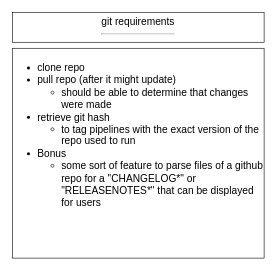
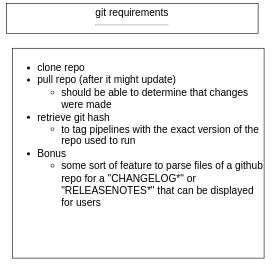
  <mxCell id="0" />
  <mxCell id="1" parent="0" />
- <mxCell id="2" value="git requirements&lt;br&gt;&lt;hr&gt;" style="whiteSpace=wrap;html=1;fontSize=17;align=center;verticalAlign=top;" vertex="1" parent="1"><mxGeometry x="20" y="20" width="420" height="50" as="geometry" /></mxCell>
+ <mxCell id="2" value="git requirements&lt;br&gt;&lt;hr&gt;" style="whiteSpace=wrap;html=1;fontSize=17;align=center;verticalAlign=top;" vertex="1" parent="1"><mxGeometry x="10" y="5" width="420" height="50" as="geometry" /></mxCell>
  <mxCell id="3" value="&lt;ul&gt;&lt;li style=&quot;border-color: var(--border-color); text-align: left;&quot;&gt;clone repo&lt;/li&gt;&lt;li style=&quot;border-color: var(--border-color); text-align: left;&quot;&gt;pull repo (after it might update)&lt;/li&gt;&lt;ul&gt;&lt;li style=&quot;border-color: var(--border-color); text-align: left;&quot;&gt;should be able to determine that changes were made&lt;/li&gt;&lt;/ul&gt;&lt;li style=&quot;border-color: var(--border-color);&quot;&gt;retrieve git hash&amp;nbsp;&lt;/li&gt;&lt;ul&gt;&lt;li style=&quot;border-color: var(--border-color);&quot;&gt;to tag pipelines with the exact version of the repo used to run&amp;nbsp;&lt;/li&gt;&lt;/ul&gt;&lt;li style=&quot;border-color: var(--border-color);&quot;&gt;Bonus&lt;/li&gt;&lt;ul&gt;&lt;li style=&quot;border-color: var(--border-color);&quot;&gt;some sort of feature to parse files of a github repo for a &quot;CHANGELOG*&quot; or &quot;RELEASENOTES*&quot; that can be displayed for users&lt;/li&gt;&lt;/ul&gt;&lt;/ul&gt;" style="whiteSpace=wrap;html=1;fontSize=17;align=left;verticalAlign=top;" vertex="1" parent="1"><mxGeometry x="20" y="80" width="420" height="350" as="geometry" /></mxCell>
